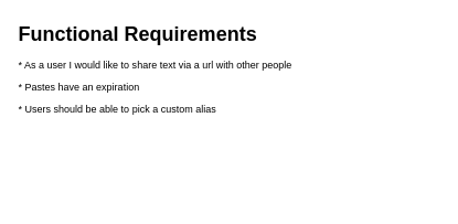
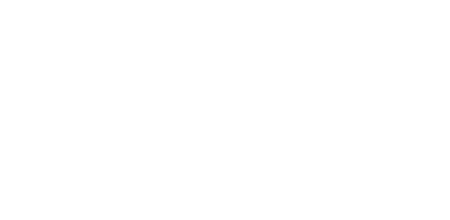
  <mxCell id="0" />
  <mxCell id="1" parent="0" />
- <mxCell id="2" value="&lt;h1 style=&quot;margin-top: 0px;&quot;&gt;Functional Requirements&lt;/h1&gt;&lt;p&gt;* As a user I would like to share text via a url with other people&lt;/p&gt;&lt;p&gt;* Pastes have an expiration&lt;/p&gt;&lt;p&gt;* Users should be able to pick a custom alias&lt;/p&gt;" style="text;html=1;whiteSpace=wrap;overflow=hidden;rounded=0;" parent="1" vertex="1"><mxGeometry x="20" y="20" width="511" height="228" as="geometry" /></mxCell>
